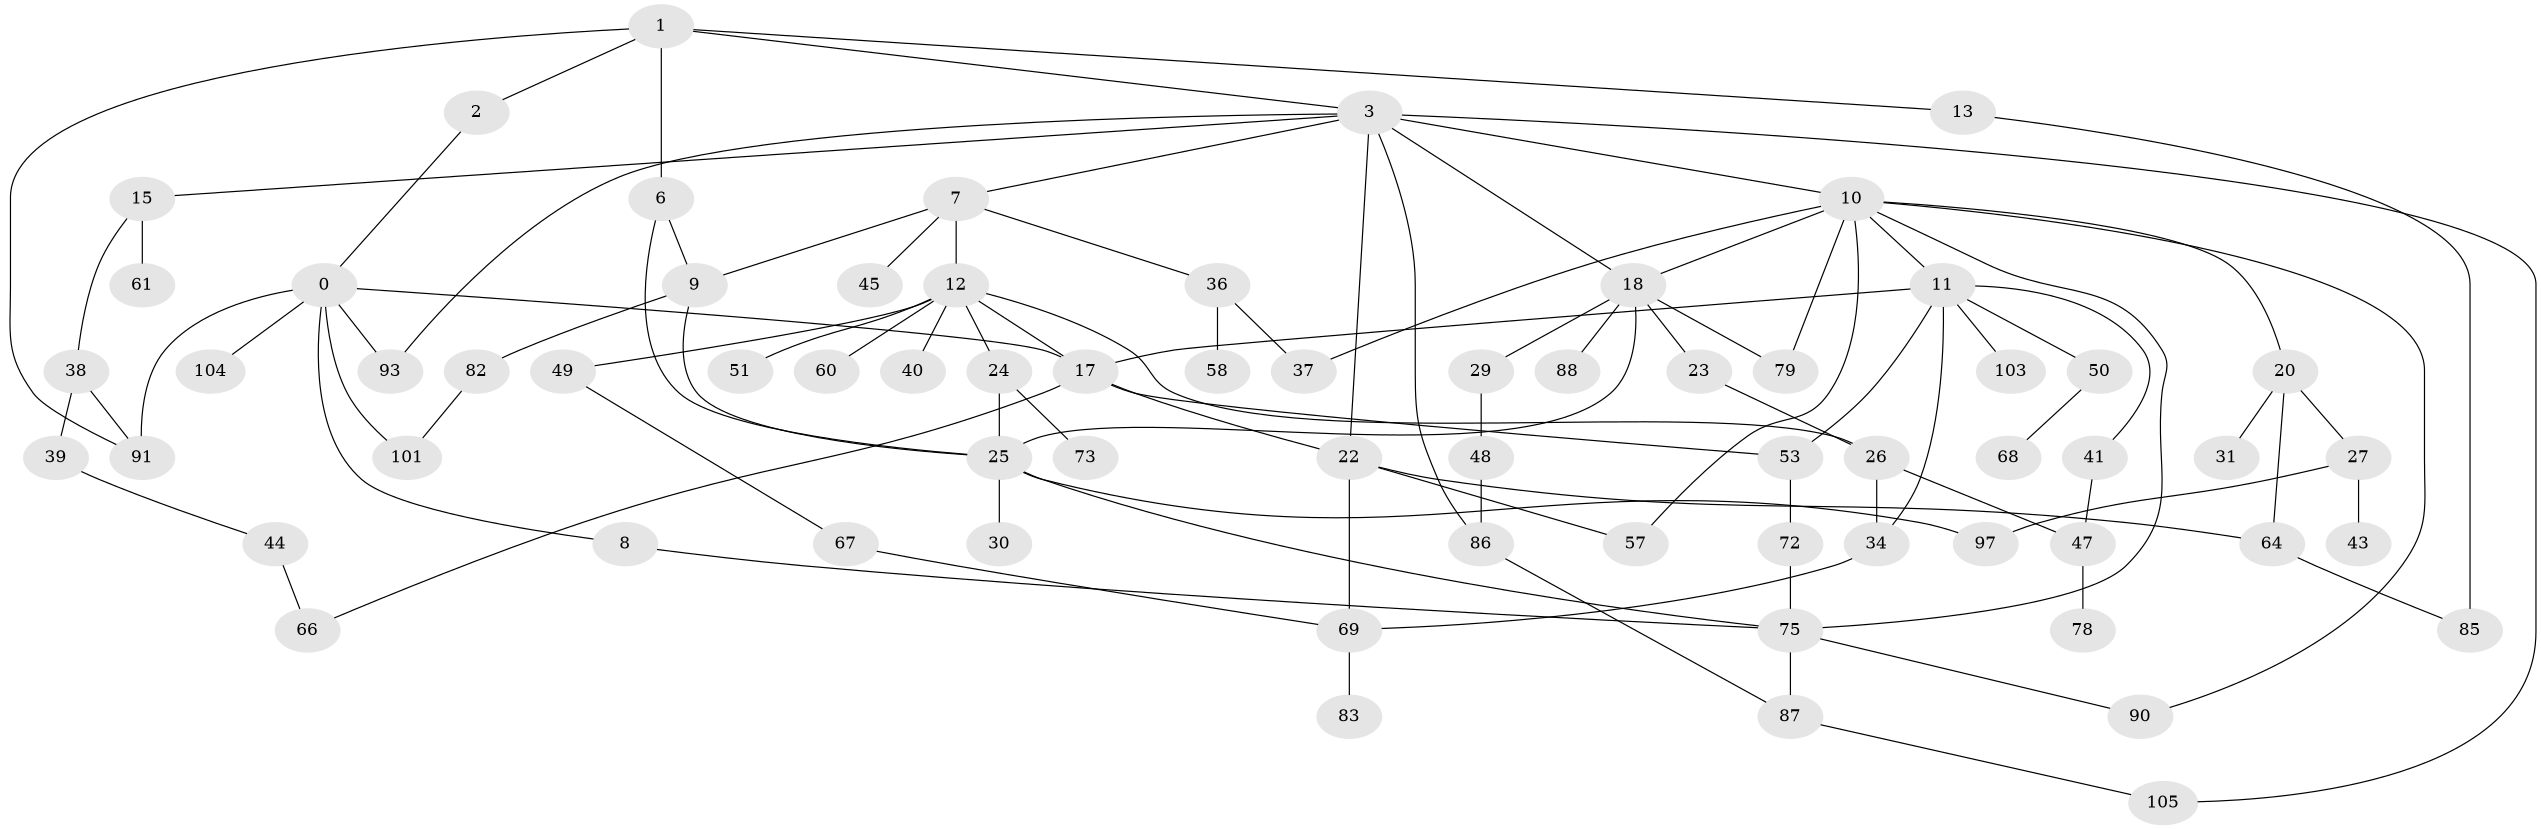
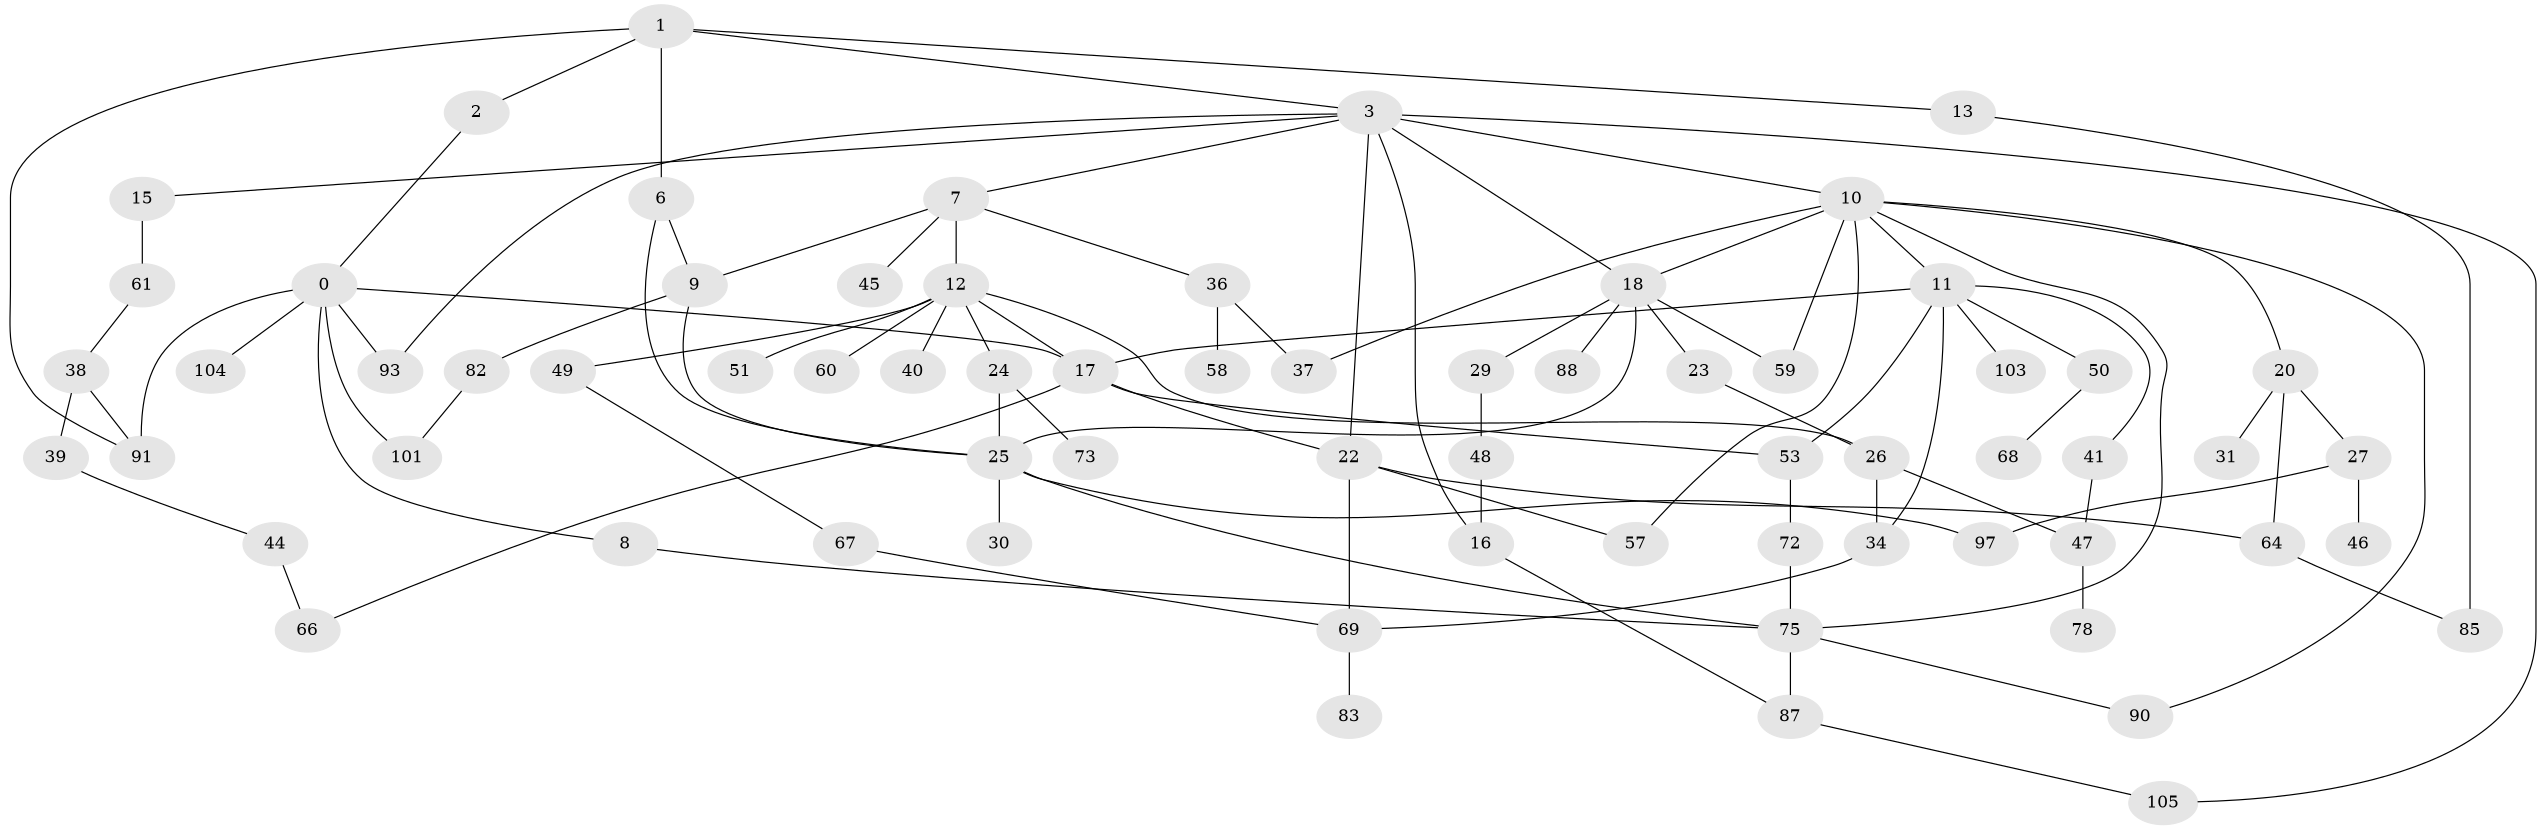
  graph {
    node [color=gray90 style=filled]
    1 [super="+5"]
    2
    3 [super="+63"]
    6 [super="+71"]
    13 [super="+43"]
    91 [super="+95"]
    n7 [label=0 super="+19"]
    7
    10 [super="+14"]
    15 [super="+16"]
    18 [super="+54"]
    22 [super="+32"]
-   86 [super="+98"]
+   86 [super="+98" label=16]
    93
    105
    9 [super="+74"]
    25 [super="+65"]
    85
    8 [super="+77"]
    17 [super="+28"]
    101
    104
    12 [super="+35"]
    36 [super="+70"]
    45
    75 [super="+84"]
    11 [super="+33"]
    20 [super="+21"]
    37 [super="+52"]
    57 [super="+100"]
-   59 [super="+89" label=79]
+   59 [super="+89"]
    90 [super="+92"]
    38 [super="+76"]
    61
    23
    29
    88
    64
    69
    87 [super="+102"]
    53
    66
    82
    30
    97
    24 [super="+96"]
    26 [super="+56"]
    40
    49
    51
    60
    58
    34 [super="+55"]
    41 [super="+42"]
    50
    103
    27
    31
    47
    68 [super="+79"]
    72 [super="+99"]
    73
    67 [super="+94"]
    39
    48
-   46 [super="+81" label=43]
+   46 [super="+81"]
    83
    78
    44 [super="+62"]
    1 -- 2
    1 -- 3
    1 -- 6
    1 -- 13
    1 -- 91
    2 -- n7
    3 -- 7
    3 -- 10
    3 -- 15
    3 -- 18
    3 -- 22
    3 -- 86
    3 -- 93
    3 -- 105
    6 -- 9
    6 -- 25
    13 -- 85
    n7 -- 91
    n7 -- 93
    n7 -- 8
    n7 -- 17
    n7 -- 101
    n7 -- 104
    7 -- 9
    7 -- 12
    7 -- 36
    7 -- 45
    10 -- 18
    10 -- 75
    10 -- 11
    10 -- 20
    10 -- 37
    10 -- 57
    10 -- 59
    10 -- 90
-   15 -- 38
+   61 -- 38
    15 -- 61
    18 -- 25
    18 -- 59
    18 -- 23
    18 -- 29
    18 -- 88
    22 -- 57
    22 -- 64
    22 -- 69
    86 -- 87
    9 -- 25
    9 -- 82
    25 -- 75
    25 -- 30
    25 -- 97
    8 -- 75
    17 -- 22
    17 -- 53
    17 -- 66
    12 -- 17
    12 -- 24
    12 -- 26
    12 -- 40
    12 -- 49
    12 -- 51
    12 -- 60
    36 -- 37
    36 -- 58
    75 -- 90
    75 -- 87
    11 -- 17
    11 -- 53
    11 -- 34
    11 -- 41
    11 -- 50
    11 -- 103
    20 -- 64
    20 -- 27
    20 -- 31
    38 -- 91
    38 -- 39
    23 -- 26
    29 -- 48
    64 -- 85
    69 -- 83
    87 -- 105
    53 -- 72
    82 -- 101
    24 -- 25
    24 -- 73
    26 -- 34
    26 -- 47
    49 -- 67
    34 -- 69
    41 -- 47
    50 -- 68
    27 -- 97
    27 -- 46
    47 -- 78
    72 -- 75
    67 -- 69
    39 -- 44
    48 -- 86
    44 -- 66
  }
